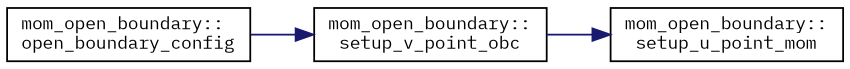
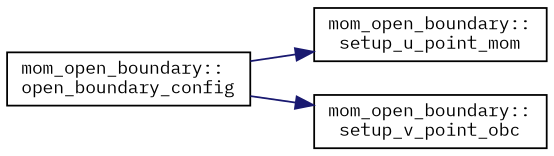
  digraph {
    fontname="IBM Plex Mono"
    rankdir=RL
    node [color=black fillcolor=white fontname="IBM Plex Mono" fontsize=10 shape=record style=filled]
    edge [color=midnightblue dir=back fontname="IBM Plex Mono" fontsize=10 labelfontname=Helvetica labelfontsize=10 style=solid]
    n1 [height=0.2 label="mom_open_boundary::\lsetup_u_point_mom" width=0.4]
    n2 [height=0.2 label="mom_open_boundary::\lopen_boundary_config" width=0.4]
    n3 [height=0.2 label="mom_open_boundary::\lsetup_v_point_obc" width=0.4]
-   n1 -> n3
+   n1 -> n2
    n3 -> n2
  }
